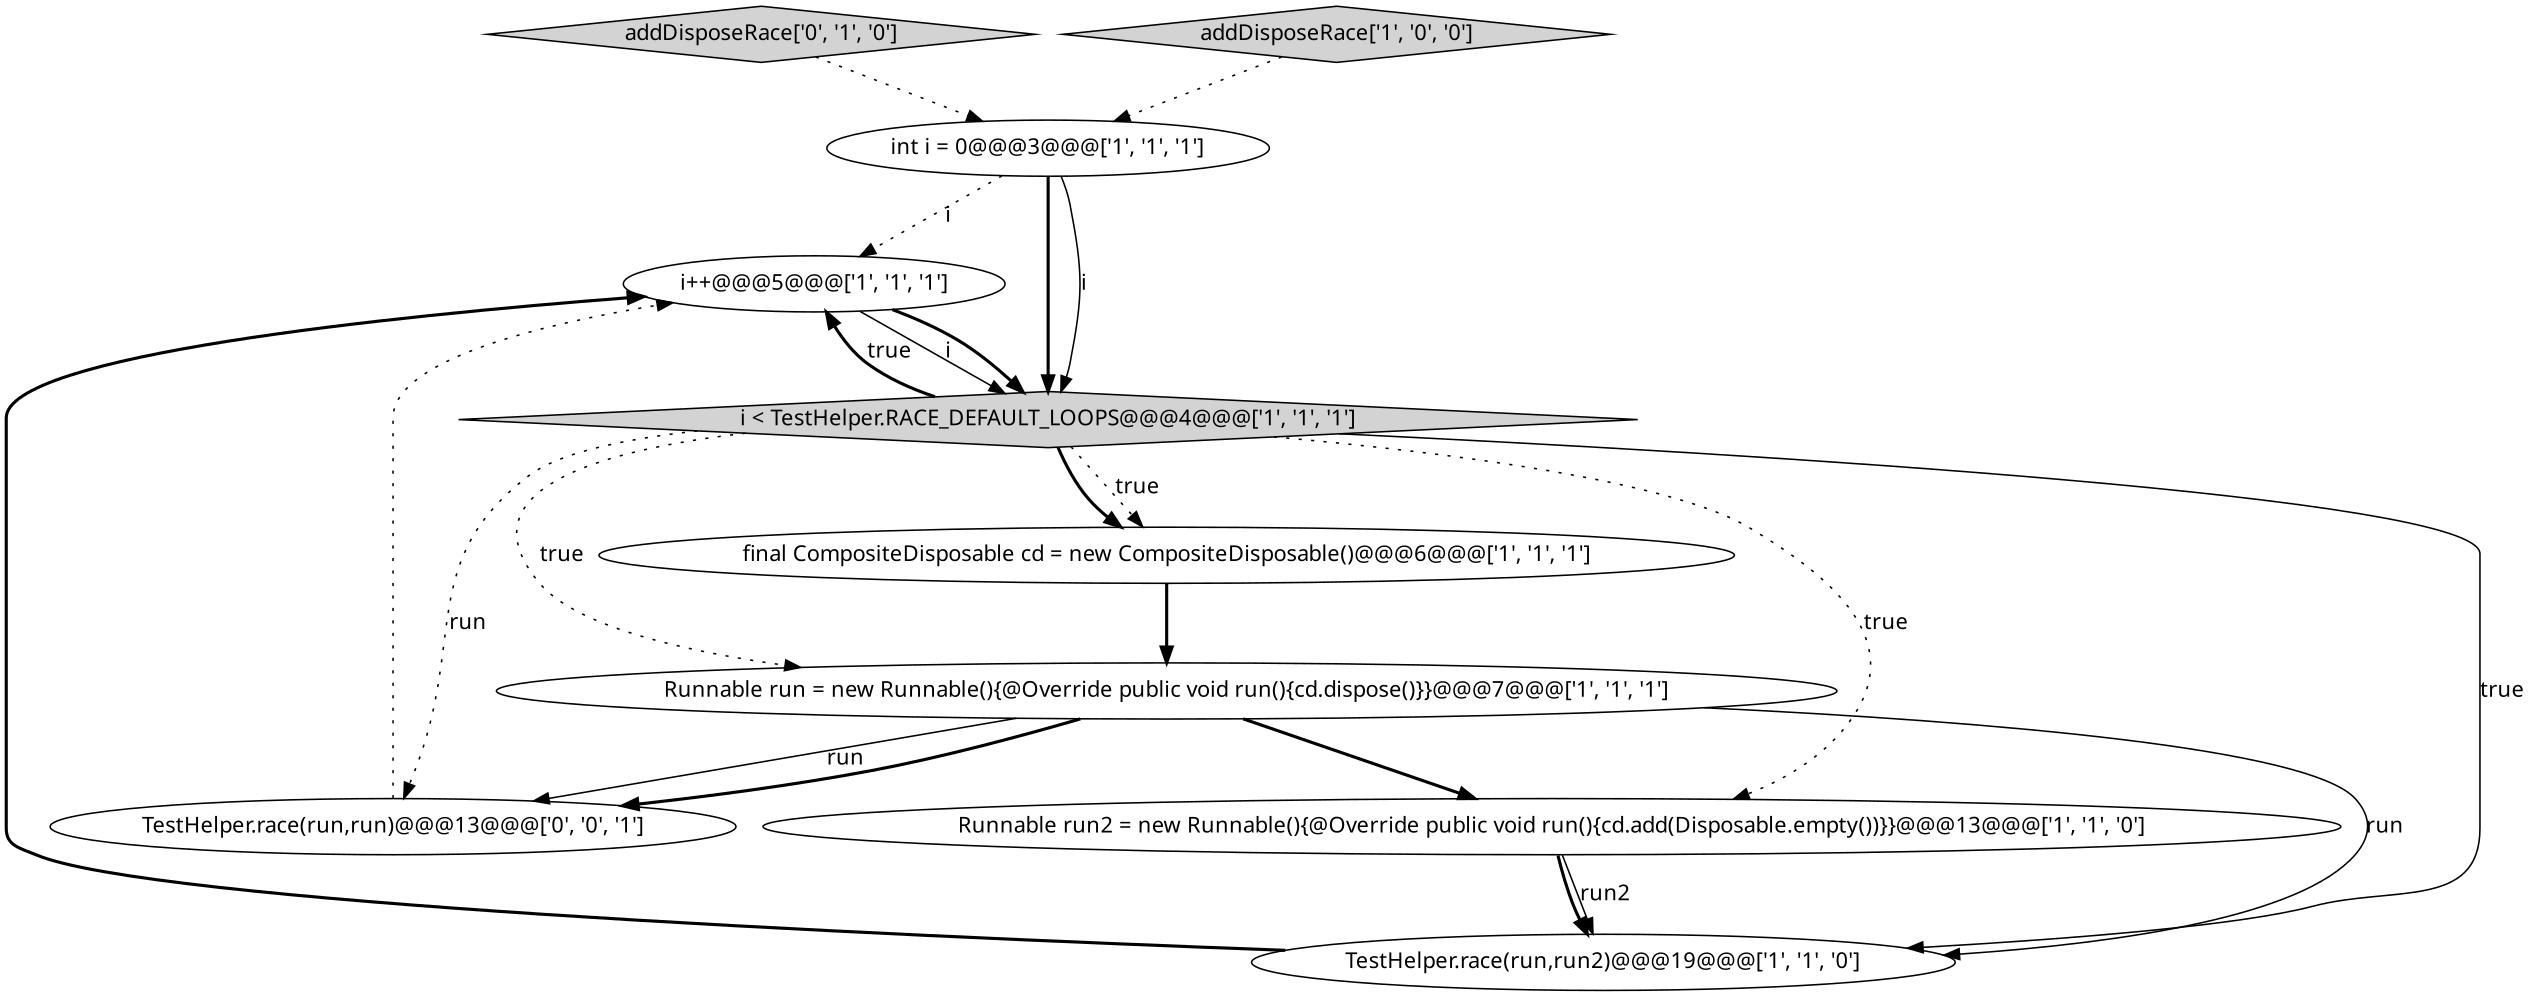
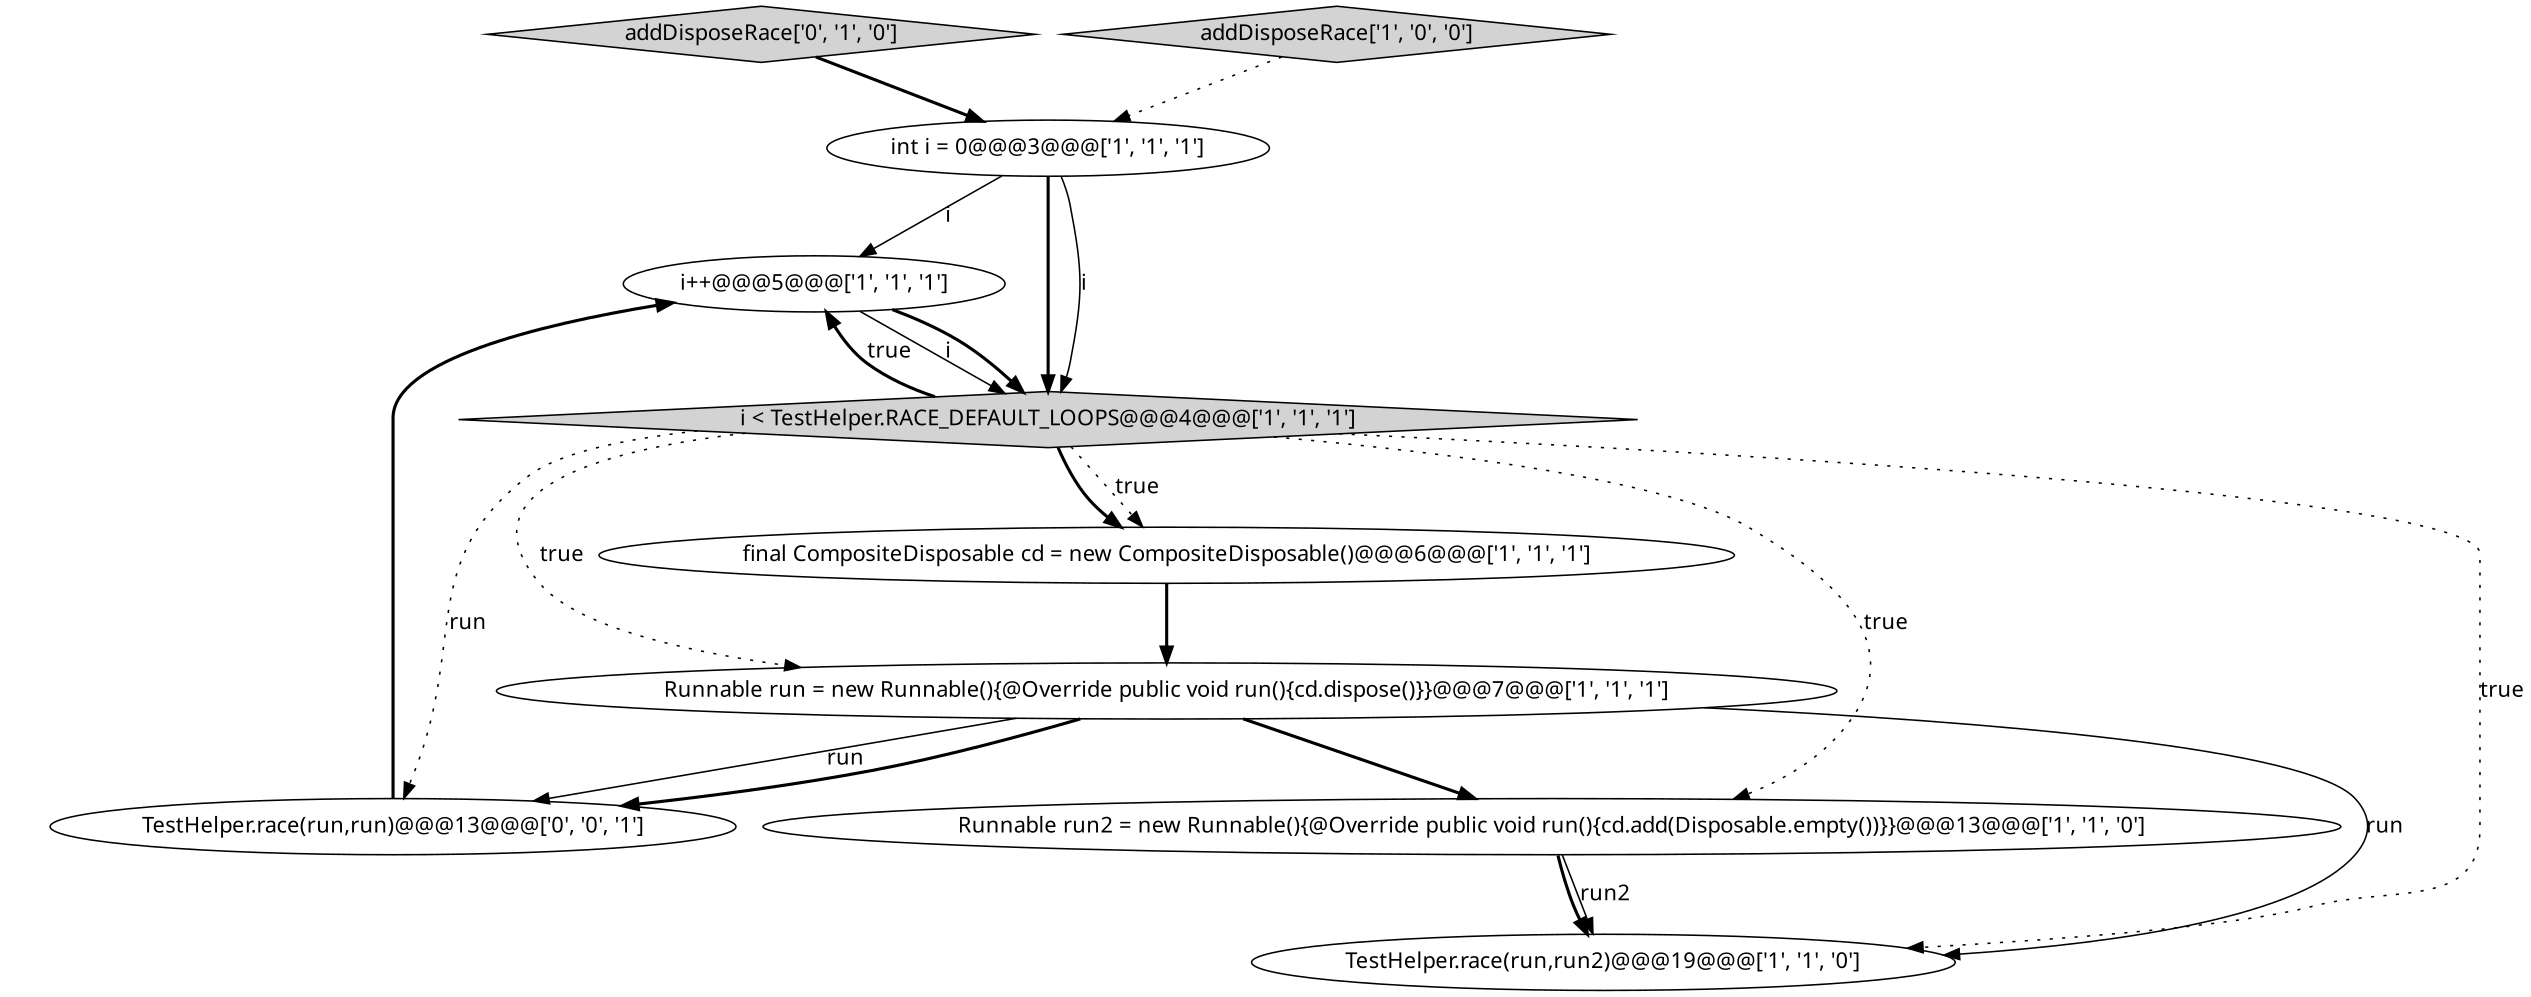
  digraph {
    fontname="Noto Sans"
    node [fillcolor=white fontname="Noto Sans" shape=ellipse style=filled]
    edge [fontname="Noto Sans" style=bold]
    n1 [label="int i = 0@@@3@@@['1', '1', '1']"]
    n2 [label="i++@@@5@@@['1', '1', '1']"]
    n3 [fillcolor=lightgray label="i < TestHelper.RACE_DEFAULT_LOOPS@@@4@@@['1', '1', '1']" shape=diamond]
    n4 [label="TestHelper.race(run,run)@@@13@@@['0', '0', '1']"]
    n5 [label="Runnable run = new Runnable(){@Override public void run(){cd.dispose()}}@@@7@@@['1', '1', '1']"]
    n6 [label="Runnable run2 = new Runnable(){@Override public void run(){cd.add(Disposable.empty())}}@@@13@@@['1', '1', '0']"]
    n7 [label="final CompositeDisposable cd = new CompositeDisposable()@@@6@@@['1', '1', '1']"]
    n8 [label="TestHelper.race(run,run2)@@@19@@@['1', '1', '0']"]
    n9 [fillcolor=lightgray label="addDisposeRace['0', '1', '0']" shape=diamond]
    n10 [fillcolor=lightgray label="addDisposeRace['1', '0', '0']" shape=diamond]
-   n1 -> n2 [label=i style=dotted]
+   n1 -> n2 [label=i style=solid]
    n1 -> n3
    n1 -> n3 [label=i style=solid]
    n2 -> n3 [label=i style=solid]
    n2 -> n3
    n3 -> n2 [label=true]
    n3 -> n4 [label=run style=dotted]
    n3 -> n5 [label=true style=dotted]
    n3 -> n6 [label=true style=dotted]
    n3 -> n7
    n3 -> n7 [label=true style=dotted]
-   n3 -> n8 [label=true style=solid]
-   n4 -> n2 [style=dotted]
+   n3 -> n8 [label=true style=dotted]
+   n4 -> n2
    n5 -> n4 [label=run style=solid]
    n5 -> n4
    n5 -> n6
    n5 -> n8 [label=run style=solid]
    n6 -> n8 [label=run2 style=solid]
    n6 -> n8
    n7 -> n5
-   n8 -> n2
-   n9 -> n1 [style=dotted]
+   n9 -> n1
    n10 -> n1 [style=dotted]
  }
